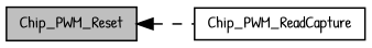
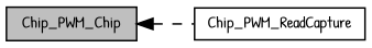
  digraph {
    rankdir=LR
    fontname="Patrick Hand"
    node [color=black fontname="Patrick Hand" fontsize=10 shape=record style=filled]
-   n1 [fillcolor=grey75 fontcolor=black height=0.2 label=Chip_PWM_Reset width=0.4]
+   n1 [fillcolor=grey75 fontcolor=black height=0.2 label=Chip_PWM_Chip width=0.4]
    n2 [fillcolor=white height=0.2 label=Chip_PWM_ReadCapture width=0.4]
    n1 -> n2 [color=black dir=back fontname="Patrick Hand" fontsize=10 labelfontname=FreeSans labelfontsize=10 style=dashed]
  }
